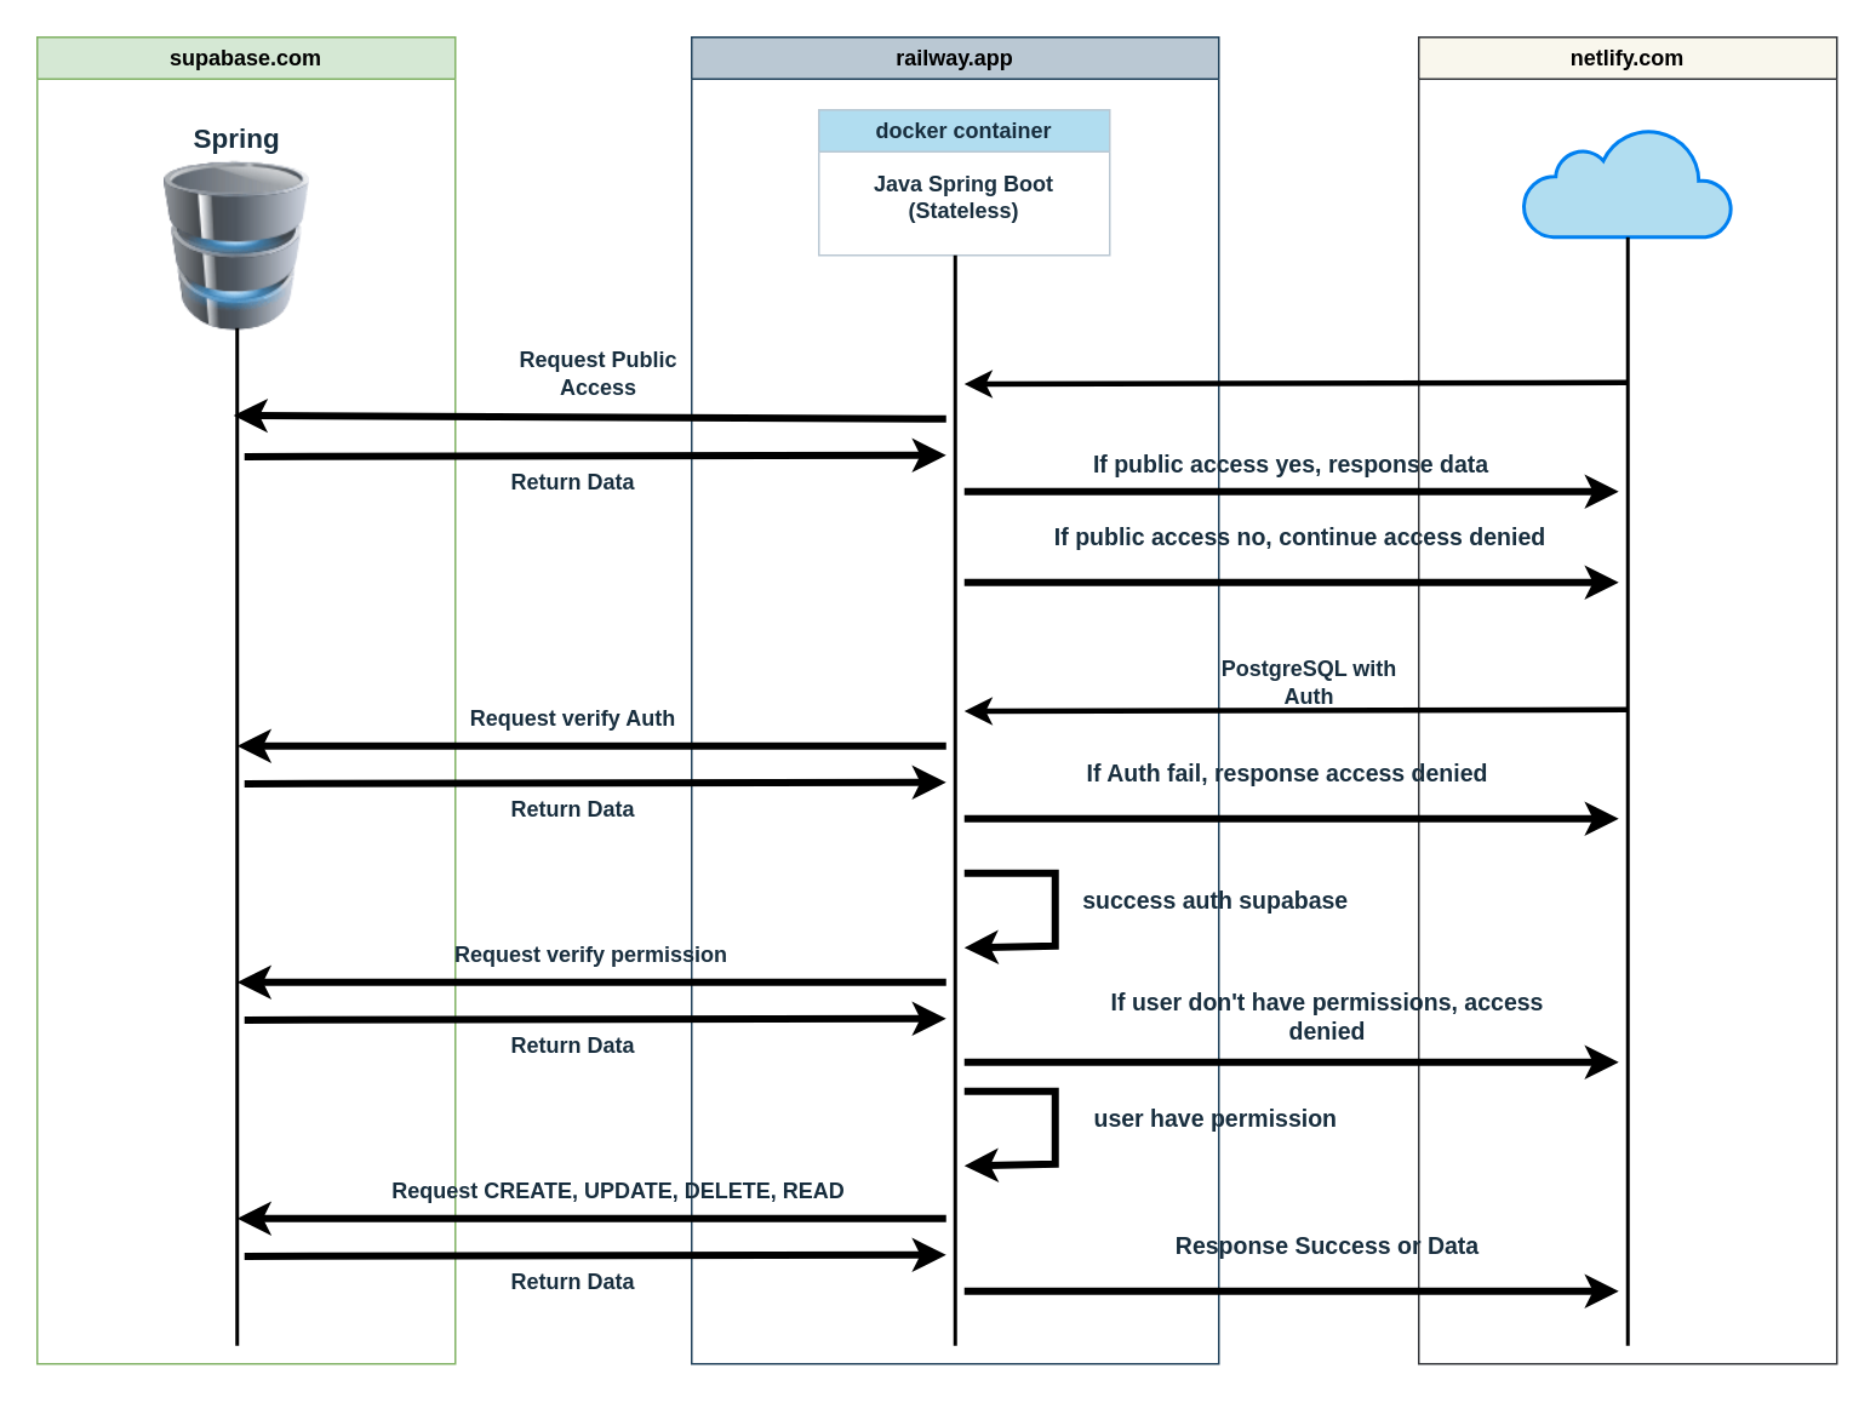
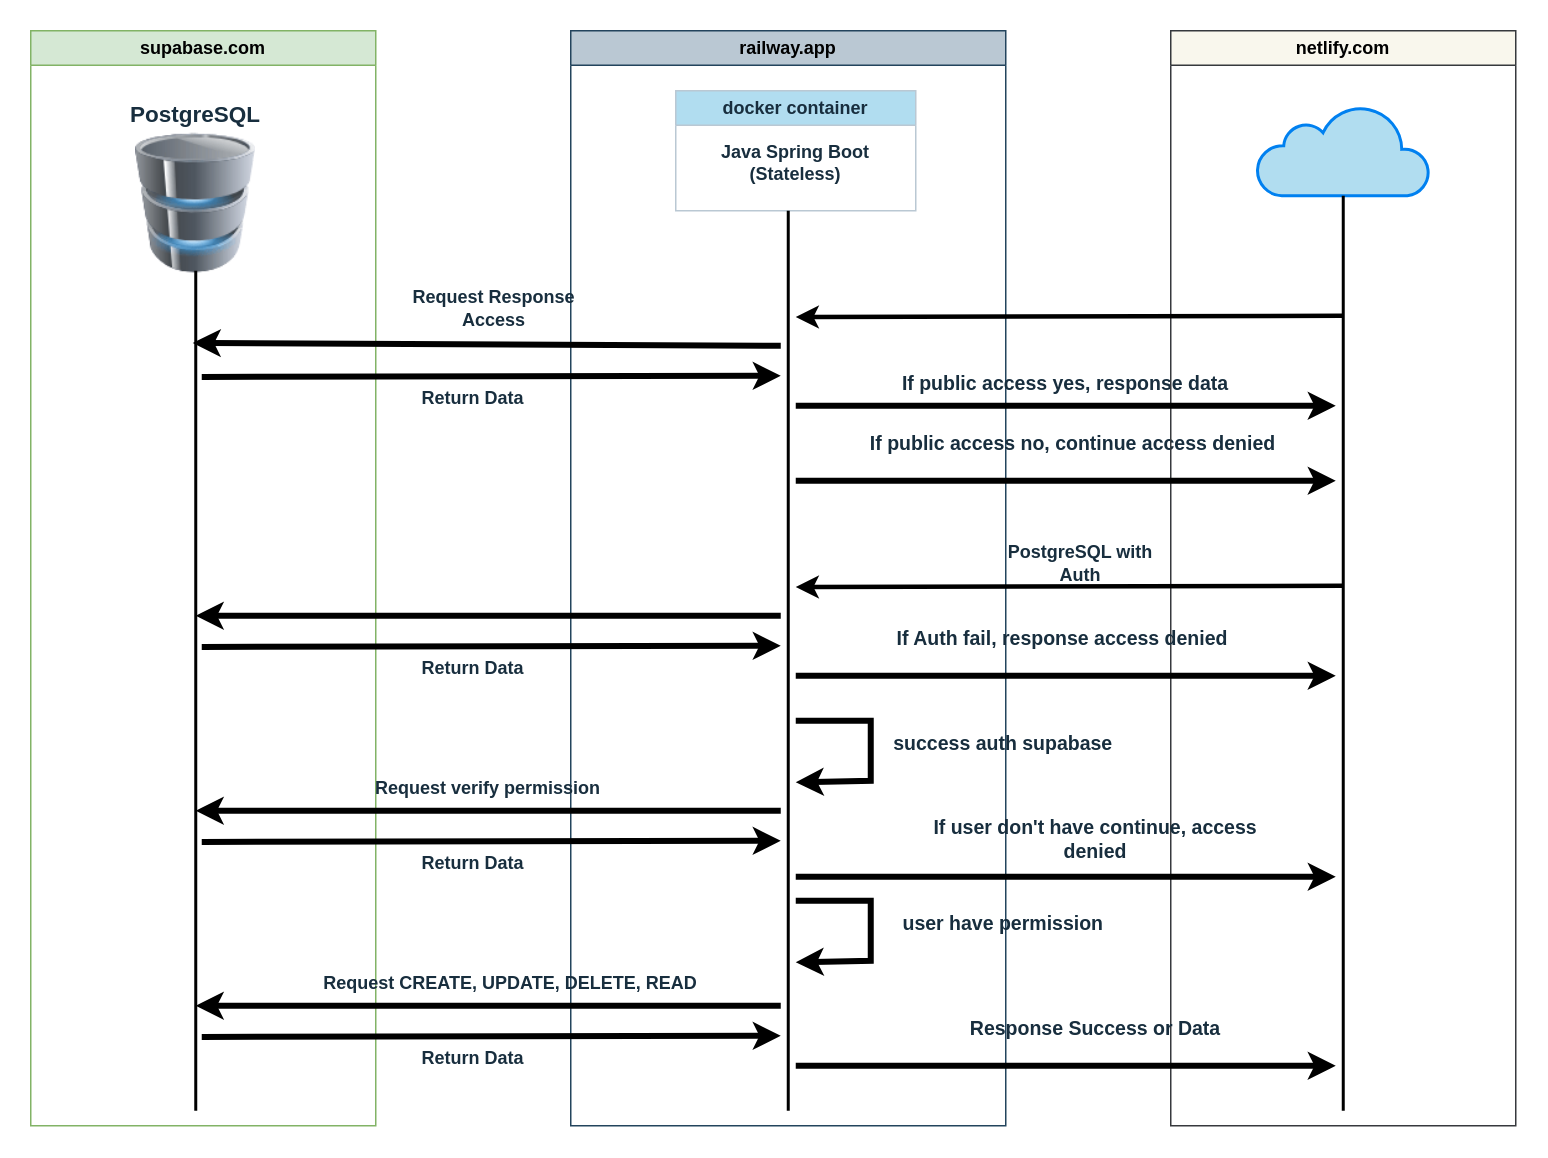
  <mxCell id="0" />
  <mxCell id="1" parent="0" />
  <mxCell id="2" value="supabase.com" style="swimlane;whiteSpace=wrap;html=1;strokeColor=#82b366;fillColor=#d5e8d4;" vertex="1" parent="1"><mxGeometry x="20" y="20" width="230" height="730" as="geometry" /></mxCell>
  <mxCell id="3" value="" style="image;html=1;image=img/lib/clip_art/computers/Database_128x128.png;strokeColor=#BAC8D3;fontColor=#182E3E;fillColor=#B1DDF0;" vertex="1" parent="2"><mxGeometry x="70" y="60" width="80" height="110" as="geometry" /></mxCell>
- <mxCell id="4" value="Spring" style="text;html=1;align=center;verticalAlign=middle;whiteSpace=wrap;rounded=0;fontColor=#182E3E;fontStyle=1;fontSize=15;" vertex="1" parent="2"><mxGeometry x="70" y="40" width="80" height="30" as="geometry" /></mxCell>
+ <mxCell id="4" value="PostgreSQL" style="text;html=1;align=center;verticalAlign=middle;whiteSpace=wrap;rounded=0;fontColor=#182E3E;fontStyle=1;fontSize=15;" vertex="1" parent="2"><mxGeometry x="70" y="40" width="80" height="30" as="geometry" /></mxCell>
  <mxCell id="5" value="" style="line;strokeWidth=2;direction=south;html=1;fontStyle=1" vertex="1" parent="2"><mxGeometry x="105" y="160" width="10" height="560" as="geometry" /></mxCell>
  <mxCell id="6" value="railway.app" style="swimlane;whiteSpace=wrap;html=1;strokeColor=#23445d;fillColor=#bac8d3;" vertex="1" parent="1"><mxGeometry x="380" y="20" width="290" height="730" as="geometry" /></mxCell>
  <mxCell id="7" value="docker container" style="swimlane;whiteSpace=wrap;html=1;strokeColor=#BAC8D3;fontColor=#182E3E;fillColor=#B1DDF0;" vertex="1" parent="6"><mxGeometry x="70" y="40" width="160" height="80" as="geometry" /></mxCell>
  <mxCell id="8" value="Java Spring Boot (Stateless)" style="text;html=1;align=center;verticalAlign=middle;whiteSpace=wrap;rounded=0;fontColor=#182E3E;fontStyle=1" vertex="1" parent="7"><mxGeometry x="15" y="15" width="130" height="65" as="geometry" /></mxCell>
  <mxCell id="9" value="" style="line;strokeWidth=2;direction=south;html=1;fontStyle=1" vertex="1" parent="6"><mxGeometry x="140" y="120" width="10" height="600" as="geometry" /></mxCell>
  <mxCell id="10" value="" style="endArrow=classic;html=1;rounded=0;fontColor=#FFFFFF;entryX=0.086;entryY=0.7;entryDx=0;entryDy=0;entryPerimeter=0;fontStyle=1;strokeWidth=4;" edge="1" parent="6" target="5"><mxGeometry width="50" height="50" relative="1" as="geometry"><mxPoint x="140" y="210" as="sourcePoint" /><mxPoint x="-50" y="210" as="targetPoint" /></mxGeometry></mxCell>
  <mxCell id="11" value="" style="endArrow=classic;html=1;rounded=0;fontColor=#FFFFFF;entryX=0.29;entryY=0.9;entryDx=0;entryDy=0;entryPerimeter=0;strokeWidth=4;" edge="1" parent="6"><mxGeometry width="50" height="50" relative="1" as="geometry"><mxPoint x="-246" y="230.8" as="sourcePoint" /><mxPoint x="140" y="230.0" as="targetPoint" /></mxGeometry></mxCell>
  <mxCell id="12" value="" style="endArrow=classic;html=1;rounded=0;fontColor=#FFFFFF;entryX=0.114;entryY=0.5;entryDx=0;entryDy=0;entryPerimeter=0;fontStyle=1;strokeWidth=4;" edge="1" parent="6"><mxGeometry width="50" height="50" relative="1" as="geometry"><mxPoint x="140" y="390" as="sourcePoint" /><mxPoint x="-250" y="390" as="targetPoint" /></mxGeometry></mxCell>
  <mxCell id="13" value="" style="endArrow=classic;html=1;rounded=0;fontColor=#FFFFFF;entryX=0.29;entryY=0.9;entryDx=0;entryDy=0;entryPerimeter=0;strokeWidth=4;" edge="1" parent="6"><mxGeometry width="50" height="50" relative="1" as="geometry"><mxPoint x="-246" y="410.8" as="sourcePoint" /><mxPoint x="140" y="410.0" as="targetPoint" /></mxGeometry></mxCell>
  <mxCell id="14" value="Return Data" style="text;html=1;align=center;verticalAlign=middle;whiteSpace=wrap;rounded=0;fontColor=#182E3E;fontStyle=1" vertex="1" parent="6"><mxGeometry x="-130" y="400" width="130" height="50" as="geometry" /></mxCell>
  <mxCell id="15" value="" style="endArrow=classic;html=1;rounded=0;fontColor=#FFFFFF;entryX=0.635;entryY=0;entryDx=0;entryDy=0;entryPerimeter=0;fontStyle=1;strokeWidth=4;" edge="1" parent="6" target="9"><mxGeometry width="50" height="50" relative="1" as="geometry"><mxPoint x="150" y="460" as="sourcePoint" /><mxPoint x="220" y="460" as="targetPoint" /><Array as="points"><mxPoint x="200" y="460" /><mxPoint x="200" y="480" /><mxPoint x="200" y="500" /></Array></mxGeometry></mxCell>
  <mxCell id="16" value="" style="endArrow=classic;html=1;rounded=0;fontColor=#FFFFFF;entryX=0.114;entryY=0.5;entryDx=0;entryDy=0;entryPerimeter=0;fontStyle=1;strokeWidth=4;" edge="1" parent="6"><mxGeometry width="50" height="50" relative="1" as="geometry"><mxPoint x="140" y="520" as="sourcePoint" /><mxPoint x="-250" y="520" as="targetPoint" /></mxGeometry></mxCell>
  <mxCell id="17" value="" style="endArrow=classic;html=1;rounded=0;fontColor=#FFFFFF;entryX=0.29;entryY=0.9;entryDx=0;entryDy=0;entryPerimeter=0;strokeWidth=4;" edge="1" parent="6"><mxGeometry width="50" height="50" relative="1" as="geometry"><mxPoint x="-246" y="540.8" as="sourcePoint" /><mxPoint x="140" y="540" as="targetPoint" /></mxGeometry></mxCell>
  <mxCell id="18" value="Return Data" style="text;html=1;align=center;verticalAlign=middle;whiteSpace=wrap;rounded=0;fontColor=#182E3E;fontStyle=1" vertex="1" parent="6"><mxGeometry x="-130" y="530" width="130" height="50" as="geometry" /></mxCell>
  <mxCell id="19" value="" style="endArrow=classic;html=1;rounded=0;fontColor=#FFFFFF;entryX=0.635;entryY=0;entryDx=0;entryDy=0;entryPerimeter=0;fontStyle=1;strokeWidth=4;" edge="1" parent="6"><mxGeometry width="50" height="50" relative="1" as="geometry"><mxPoint x="150" y="580" as="sourcePoint" /><mxPoint x="150" y="621" as="targetPoint" /><Array as="points"><mxPoint x="200" y="580" /><mxPoint x="200" y="600" /><mxPoint x="200" y="620" /></Array></mxGeometry></mxCell>
  <mxCell id="20" value="user have permission" style="text;html=1;align=center;verticalAlign=middle;whiteSpace=wrap;rounded=0;fontColor=#182E3E;fontStyle=1;fontSize=13;" vertex="1" parent="6"><mxGeometry x="177" y="580" width="223" height="30" as="geometry" /></mxCell>
  <mxCell id="21" value="" style="endArrow=classic;html=1;rounded=0;fontColor=#FFFFFF;entryX=0.114;entryY=0.5;entryDx=0;entryDy=0;entryPerimeter=0;fontStyle=1;strokeWidth=4;" edge="1" parent="6"><mxGeometry width="50" height="50" relative="1" as="geometry"><mxPoint x="140" y="650" as="sourcePoint" /><mxPoint x="-250" y="650" as="targetPoint" /></mxGeometry></mxCell>
  <mxCell id="22" value="" style="endArrow=classic;html=1;rounded=0;fontColor=#FFFFFF;entryX=0.29;entryY=0.9;entryDx=0;entryDy=0;entryPerimeter=0;strokeWidth=4;" edge="1" parent="6"><mxGeometry width="50" height="50" relative="1" as="geometry"><mxPoint x="-246" y="670.8" as="sourcePoint" /><mxPoint x="140" y="670" as="targetPoint" /></mxGeometry></mxCell>
  <mxCell id="23" value="Return Data" style="text;html=1;align=center;verticalAlign=middle;whiteSpace=wrap;rounded=0;fontColor=#182E3E;fontStyle=1" vertex="1" parent="6"><mxGeometry x="-130" y="660" width="130" height="50" as="geometry" /></mxCell>
  <mxCell id="24" value="If public access no, continue access denied" style="text;html=1;align=center;verticalAlign=middle;whiteSpace=wrap;rounded=0;fontColor=#182E3E;fontStyle=1;fontSize=13;" vertex="1" parent="6"><mxGeometry x="190" y="260" width="290" height="30" as="geometry" /></mxCell>
  <mxCell id="25" value="If public access yes, response data" style="text;html=1;align=center;verticalAlign=middle;whiteSpace=wrap;rounded=0;fontColor=#182E3E;fontStyle=1;fontSize=13;" vertex="1" parent="6"><mxGeometry x="200" y="220" width="260" height="30" as="geometry" /></mxCell>
  <mxCell id="26" value="netlify.com" style="swimlane;whiteSpace=wrap;html=1;fillColor=#f9f7ed;strokeColor=#36393d;" vertex="1" parent="1"><mxGeometry x="780" y="20" width="230" height="730" as="geometry" /></mxCell>
  <mxCell id="27" value="" style="html=1;verticalLabelPosition=bottom;align=center;labelBackgroundColor=#ffffff;verticalAlign=top;strokeWidth=2;strokeColor=#0080F0;shadow=0;dashed=0;shape=mxgraph.ios7.icons.cloud;fontColor=#182E3E;fillColor=#B1DDF0;" vertex="1" parent="26"><mxGeometry x="57.5" y="50" width="115" height="60" as="geometry" /></mxCell>
  <mxCell id="28" value="" style="line;strokeWidth=2;direction=south;html=1;fontStyle=1" vertex="1" parent="26"><mxGeometry x="110" y="110" width="10" height="610" as="geometry" /></mxCell>
  <mxCell id="29" value="" style="endArrow=classic;html=1;rounded=0;fontColor=#FFFFFF;exitX=0.1;exitY=0.5;exitDx=0;exitDy=0;exitPerimeter=0;entryX=0.083;entryY=0;entryDx=0;entryDy=0;entryPerimeter=0;fontStyle=1;strokeWidth=3;" edge="1" parent="26"><mxGeometry width="50" height="50" relative="1" as="geometry"><mxPoint x="115" y="190" as="sourcePoint" /><mxPoint x="-250" y="190.84" as="targetPoint" /></mxGeometry></mxCell>
  <mxCell id="30" value="" style="endArrow=classic;html=1;rounded=0;fontColor=#FFFFFF;exitX=0.1;exitY=0.5;exitDx=0;exitDy=0;exitPerimeter=0;entryX=0.083;entryY=0;entryDx=0;entryDy=0;entryPerimeter=0;fontStyle=1;strokeWidth=3;" edge="1" parent="26"><mxGeometry width="50" height="50" relative="1" as="geometry"><mxPoint x="115" y="370" as="sourcePoint" /><mxPoint x="-250" y="370.84" as="targetPoint" /></mxGeometry></mxCell>
- <mxCell id="31" value="If user don't have permissions, access denied" style="text;html=1;align=center;verticalAlign=middle;whiteSpace=wrap;rounded=0;fontColor=#182E3E;fontStyle=1;fontSize=13;" vertex="1" parent="26"><mxGeometry x="-180" y="524" width="260" height="30" as="geometry" /></mxCell>
+ <mxCell id="31" value="If user don't have continue, access denied" style="text;html=1;align=center;verticalAlign=middle;whiteSpace=wrap;rounded=0;fontColor=#182E3E;fontStyle=1;fontSize=13;" vertex="1" parent="26"><mxGeometry x="-180" y="524" width="260" height="30" as="geometry" /></mxCell>
  <mxCell id="32" value="" style="endArrow=classic;html=1;rounded=0;fontColor=#FFFFFF;strokeWidth=4;" edge="1" parent="26"><mxGeometry width="50" height="50" relative="1" as="geometry"><mxPoint x="-250" y="564" as="sourcePoint" /><mxPoint x="110" y="564" as="targetPoint" /></mxGeometry></mxCell>
  <mxCell id="33" value="Response Success or Data" style="text;html=1;align=center;verticalAlign=middle;whiteSpace=wrap;rounded=0;fontColor=#182E3E;fontStyle=1;fontSize=13;" vertex="1" parent="26"><mxGeometry x="-180" y="650" width="260" height="30" as="geometry" /></mxCell>
  <mxCell id="34" value="" style="endArrow=classic;html=1;rounded=0;fontColor=#FFFFFF;strokeWidth=4;" edge="1" parent="26"><mxGeometry width="50" height="50" relative="1" as="geometry"><mxPoint x="-250" y="690" as="sourcePoint" /><mxPoint x="110" y="690" as="targetPoint" /></mxGeometry></mxCell>
  <mxCell id="35" value="If Auth fail, response access denied" style="text;html=1;align=center;verticalAlign=middle;whiteSpace=wrap;rounded=0;fontColor=#182E3E;fontStyle=1;fontSize=13;" vertex="1" parent="26"><mxGeometry x="-202.5" y="390" width="260" height="30" as="geometry" /></mxCell>
- <mxCell id="36" value="Request Public Access" style="text;html=1;align=center;verticalAlign=middle;whiteSpace=wrap;rounded=0;fontColor=#182E3E;fontStyle=1" vertex="1" parent="1"><mxGeometry x="264" y="180" width="130" height="50" as="geometry" /></mxCell>
+ <mxCell id="36" value="Request Response Access" style="text;html=1;align=center;verticalAlign=middle;whiteSpace=wrap;rounded=0;fontColor=#182E3E;fontStyle=1" vertex="1" parent="1"><mxGeometry x="264" y="180" width="130" height="50" as="geometry" /></mxCell>
  <mxCell id="37" value="Return Data" style="text;html=1;align=center;verticalAlign=middle;whiteSpace=wrap;rounded=0;fontColor=#182E3E;fontStyle=1" vertex="1" parent="1"><mxGeometry x="250" y="240" width="130" height="50" as="geometry" /></mxCell>
  <mxCell id="38" value="" style="endArrow=classic;html=1;rounded=0;fontColor=#FFFFFF;strokeWidth=4;" edge="1" parent="1"><mxGeometry width="50" height="50" relative="1" as="geometry"><mxPoint x="530" y="270" as="sourcePoint" /><mxPoint x="890" y="270" as="targetPoint" /></mxGeometry></mxCell>
  <mxCell id="39" value="" style="endArrow=classic;html=1;rounded=0;fontColor=#FFFFFF;strokeWidth=4;" edge="1" parent="1"><mxGeometry width="50" height="50" relative="1" as="geometry"><mxPoint x="530" y="320" as="sourcePoint" /><mxPoint x="890" y="320" as="targetPoint" /></mxGeometry></mxCell>
  <mxCell id="40" value="PostgreSQL with Auth" style="text;html=1;align=center;verticalAlign=middle;whiteSpace=wrap;rounded=0;fontColor=#182E3E;fontStyle=1" vertex="1" parent="1"><mxGeometry x="660" y="350" width="120" height="50" as="geometry" /></mxCell>
- <mxCell id="41" value="Request verify Auth" style="text;html=1;align=center;verticalAlign=middle;whiteSpace=wrap;rounded=0;fontColor=#182E3E;fontStyle=1" vertex="1" parent="1"><mxGeometry x="250" y="370" width="130" height="50" as="geometry" /></mxCell>
  <mxCell id="42" value="" style="endArrow=classic;html=1;rounded=0;fontColor=#FFFFFF;strokeWidth=4;" edge="1" parent="1"><mxGeometry width="50" height="50" relative="1" as="geometry"><mxPoint x="530" y="450" as="sourcePoint" /><mxPoint x="890" y="450" as="targetPoint" /></mxGeometry></mxCell>
  <mxCell id="43" value="success auth supabase" style="text;html=1;align=center;verticalAlign=middle;whiteSpace=wrap;rounded=0;fontColor=#182E3E;fontStyle=1;fontSize=13;" vertex="1" parent="1"><mxGeometry x="557" y="480" width="223" height="30" as="geometry" /></mxCell>
  <mxCell id="44" value="Request verify permission" style="text;html=1;align=center;verticalAlign=middle;whiteSpace=wrap;rounded=0;fontColor=#182E3E;fontStyle=1" vertex="1" parent="1"><mxGeometry x="230" y="500" width="190" height="50" as="geometry" /></mxCell>
  <mxCell id="45" value="Request CREATE, UPDATE, DELETE, READ" style="text;html=1;align=center;verticalAlign=middle;whiteSpace=wrap;rounded=0;fontColor=#182E3E;fontStyle=1" vertex="1" parent="1"><mxGeometry x="210" y="630" width="260" height="50" as="geometry" /></mxCell>
